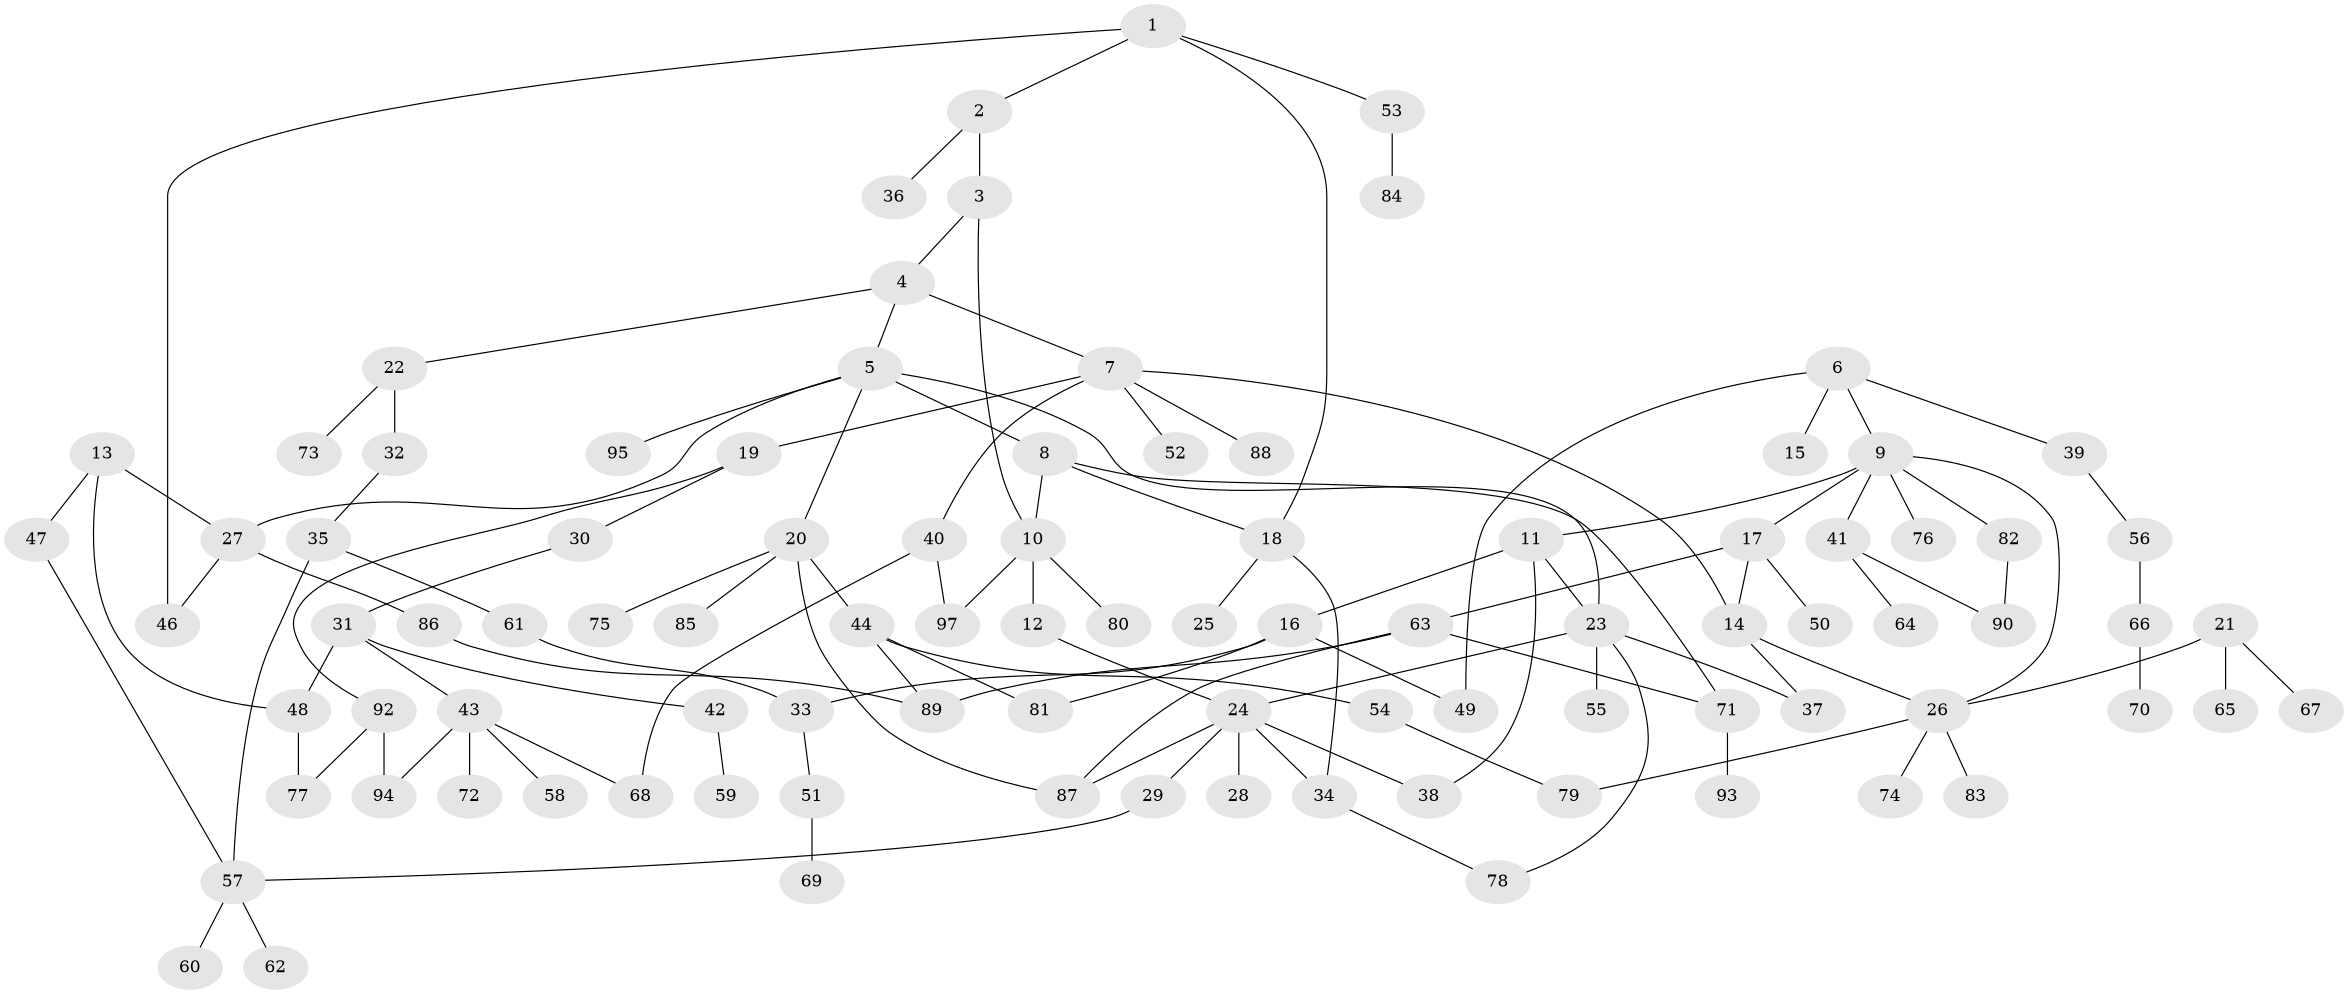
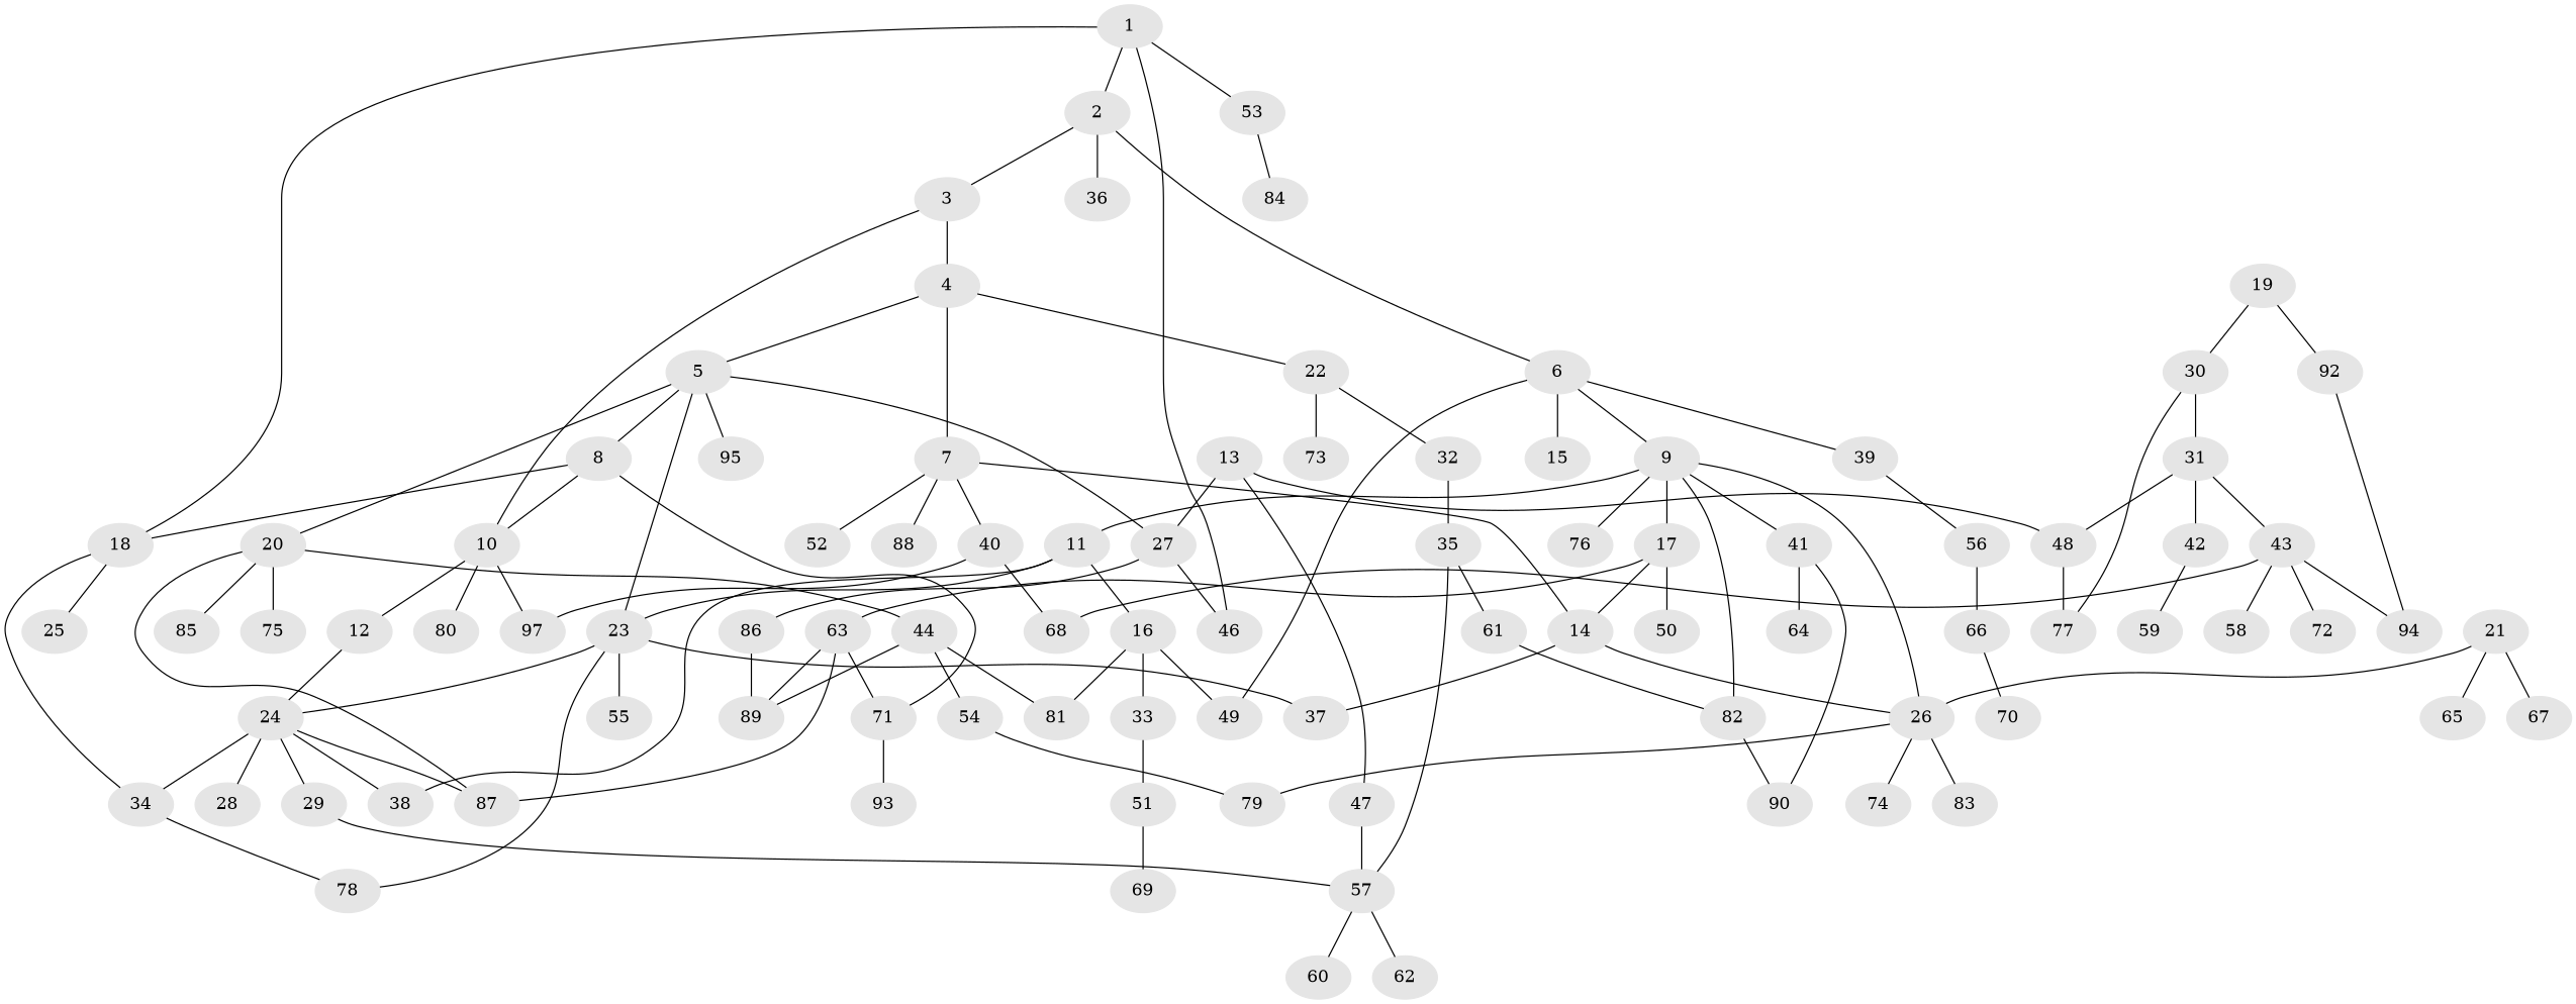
  graph {
    node [color=gray90 style=filled]
    1
    2
    18
    46
    53
    3
    6
    36
    25
    34
    84
    4
    10
    9
    15
    39
    49
    13
    27
    47
    48
    5
    7
    22
    12
    80
    n27 [label=97]
    8
    20
    23
    n31 [label=95]
    14
    19
    40
    52
    88
    32
    73
    71
    44
    75
    85
    87
    24
    37
    55
    78
    86
    11
    17
    26
    41
    76
    82
    56
    30
    92
    68
    93
    16
    38
    50
    63
    21
    65
    67
    74
    79
    83
    64
    90
    33
    81
    28
    29
    57
    77
    51
    89
    31
    94
    54
    35
    60
    62
    42
    43
    59
    58
    72
    61
    69
    66
    70
    1 -- 2
    1 -- 18
    1 -- 46
    1 -- 53
    2 -- 3
+   2 -- 6
    2 -- 36
    18 -- 25
    18 -- 34
    53 -- 84
    3 -- 4
    3 -- 10
    6 -- 9
    6 -- 15
    6 -- 39
    6 -- 49
    34 -- 78
    4 -- 5
    4 -- 7
    4 -- 22
    10 -- 12
    10 -- 80
    10 -- n27
    9 -- 11
    9 -- 17
    9 -- 26
    9 -- 41
    9 -- 76
    9 -- 82
    39 -- 56
    13 -- 27
    13 -- 47
    13 -- 48
    27 -- 46
    27 -- 86
    47 -- 57
    48 -- 77
    5 -- 27
    5 -- 8
    5 -- 20
    5 -- 23
    5 -- n31
    7 -- 14
-   7 -- 19
    7 -- 40
    7 -- 52
    7 -- 88
    22 -- 32
    22 -- 73
    12 -- 24
    8 -- 18
    8 -- 10
    8 -- 71
    20 -- 44
    20 -- 75
    20 -- 85
    20 -- 87
    23 -- 24
    23 -- 37
    23 -- 55
    23 -- 78
    14 -- 37
    14 -- 26
    19 -- 30
    19 -- 92
    40 -- n27
    40 -- 68
    32 -- 35
    71 -- 93
    44 -- 81
    44 -- 89
    44 -- 54
    24 -- 34
    24 -- 87
    24 -- 38
    24 -- 28
    24 -- 29
    86 -- 89
    11 -- 23
    11 -- 16
    11 -- 38
    17 -- 14
    17 -- 50
    17 -- 63
    26 -- 74
    26 -- 79
    26 -- 83
    41 -- 64
    41 -- 90
    82 -- 90
    56 -- 66
-   92 -- 77
+   30 -- 77
    30 -- 31
    92 -- 94
    16 -- 49
    16 -- 33
    16 -- 81
    63 -- 71
    63 -- 87
    63 -- 89
    21 -- 26
    21 -- 65
    21 -- 67
    33 -- 51
    29 -- 57
    57 -- 60
    57 -- 62
    51 -- 69
    31 -- 48
    31 -- 42
    31 -- 43
    54 -- 79
    35 -- 57
    35 -- 61
    42 -- 59
    43 -- 68
    43 -- 94
    43 -- 58
    43 -- 72
-   61 -- 33
+   61 -- 82
    66 -- 70
  }
